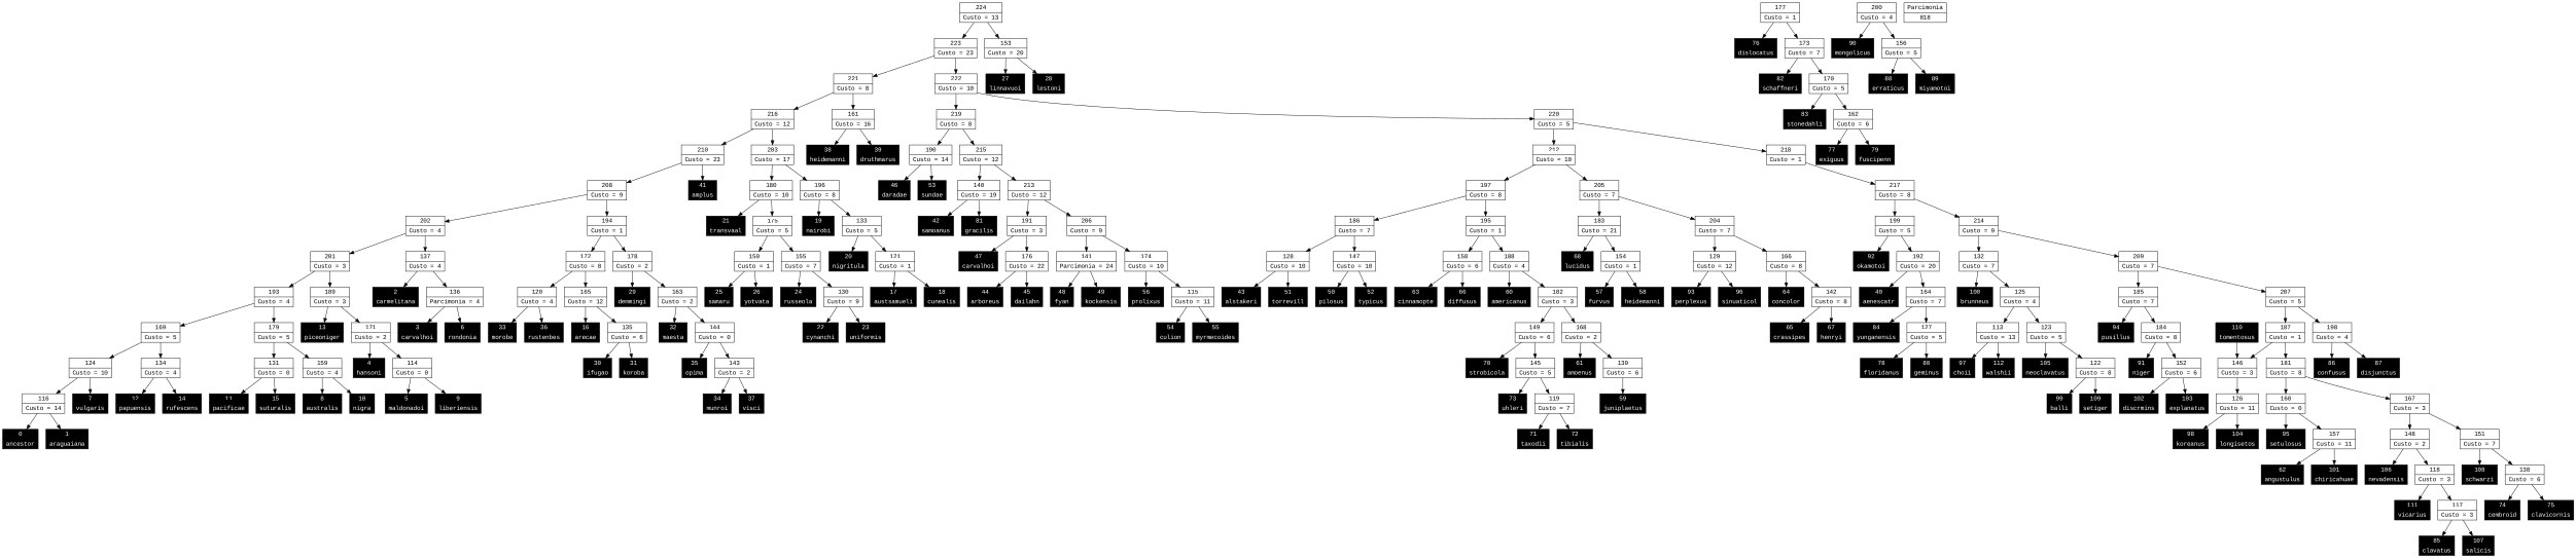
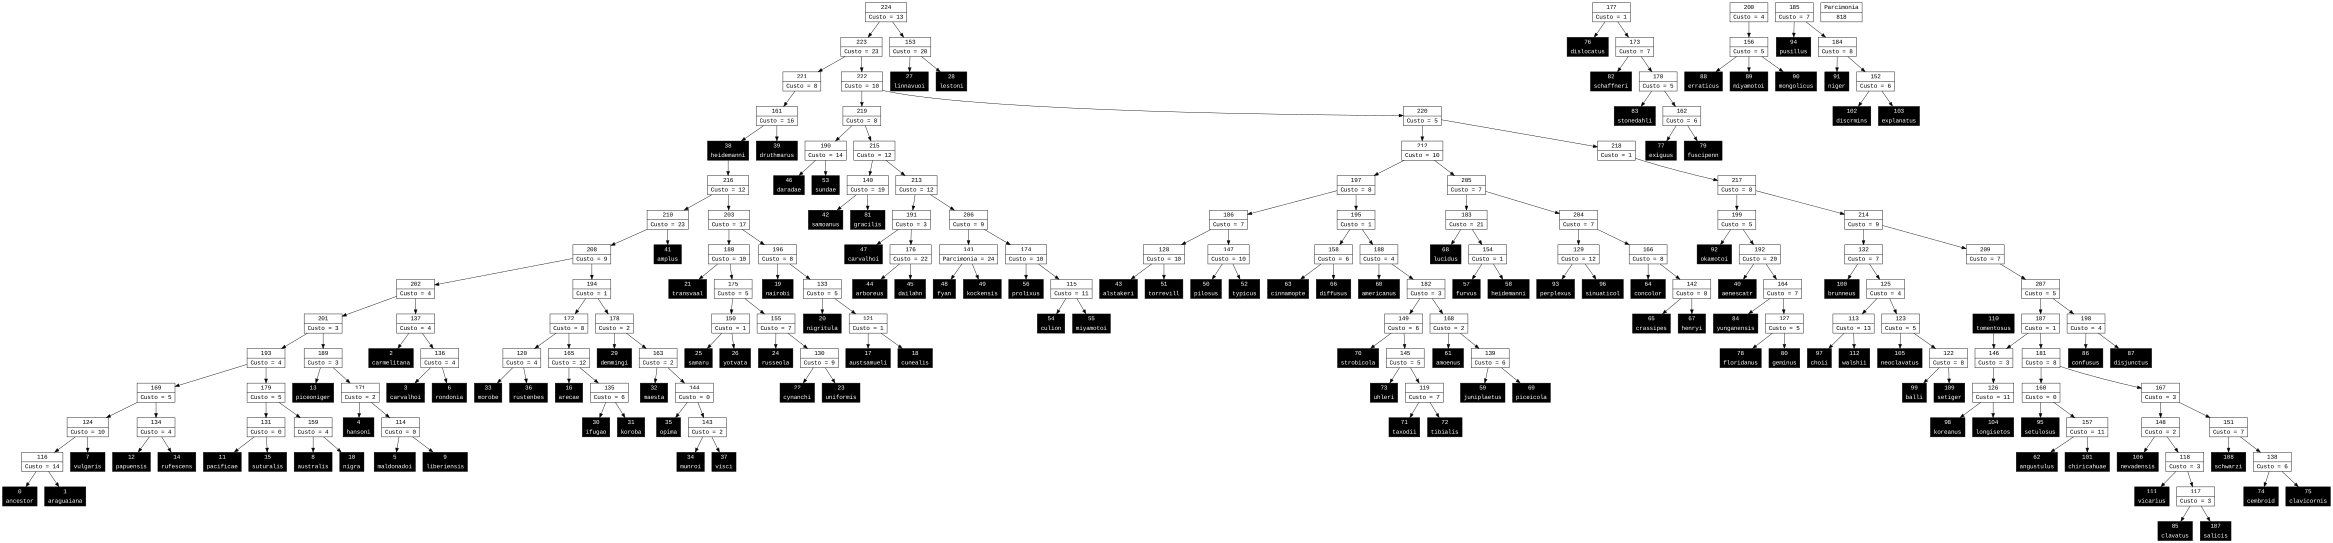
  digraph {
    fontname="Liberation Mono"
    node [color=black fontcolor=white fontname="Liberation Mono" fontsize=14 shape=record style=filled]
    edge [fontname="Liberation Mono"]
    n1 [height=0.5 label="{0 | ancestor}"]
    n2 [height=0.5 label="{1 | araguaiana}"]
    n3 [height=0.5 label="{2 | carmelitana}"]
    n4 [height=0.5 label="{3 | carvalhoi}"]
    n5 [height=0.5 label="{4 | hansoni}"]
    n6 [height=0.5 label="{5 | maldonadoi}"]
    n7 [height=0.5 label="{6 | rondonia}"]
    n8 [height=0.5 label="{7 | vulgaris}"]
    n9 [height=0.5 label="{8 | australis}"]
    n10 [height=0.5 label="{9 | liberiensis}"]
    n11 [height=0.5 label="{10 | nigra}"]
    n12 [height=0.5 label="{11 | pacificae}"]
    n13 [height=0.5 label="{12 | papuensis}"]
    n14 [height=0.5 label="{13 | piceoniger}"]
    n15 [height=0.5 label="{14 | rufescens}"]
    n16 [height=0.5 label="{15 | suturalis}"]
    n17 [height=0.5 label="{16 | arecae}"]
    n18 [height=0.5 label="{17 | austsamueli}"]
    n19 [height=0.5 label="{18 | cunealis}"]
    n20 [height=0.5 label="{19 | nairobi}"]
    n21 [height=0.5 label="{20 | nigritula}"]
    n22 [height=0.5 label="{21 | transvaal}"]
    n23 [height=0.5 label="{22 | cynanchi}"]
    n24 [height=0.5 label="{23 | uniformis}"]
    n25 [height=0.5 label="{24 | russeola}"]
    n26 [height=0.5 label="{25 | samaru}"]
    n27 [height=0.5 label="{26 | yotvata}"]
    n28 [height=0.5 label="{27 | linnavuoi}"]
    n29 [height=0.5 label="{28 | lestoni}"]
    n30 [height=0.5 label="{29 | demmingi}"]
    n31 [height=0.5 label="{30 | ifugao}"]
    n32 [height=0.5 label="{31 | koroba}"]
    n33 [height=0.5 label="{32 | maesta}"]
    n34 [height=0.5 label="{33 | morobe}"]
    n35 [height=0.5 label="{34 | munroi}"]
    n36 [height=0.5 label="{35 | opima}"]
    n37 [height=0.5 label="{36 | rustenbes}"]
    n38 [height=0.5 label="{37 | visci}"]
    n39 [height=0.5 label="{38 | heidemanni}"]
    n40 [height=0.5 label="{39 | druthmarus}"]
    n41 [height=0.5 label="{40 | aenescatr}"]
    n42 [height=0.5 label="{41 | amplus}"]
    n43 [height=0.5 label="{42 | samoanus}"]
    n44 [height=0.5 label="{43 | alstakeri}"]
    n45 [height=0.5 label="{44 | arboreus}"]
    n46 [height=0.5 label="{45 | dailahn}"]
    n47 [height=0.5 label="{46 | daradae}"]
    n48 [height=0.5 label="{47 | carvalhoi}"]
    n49 [height=0.5 label="{48 | fyan}"]
    n50 [height=0.5 label="{49 | kockensis}"]
    n51 [height=0.5 label="{50 | pilosus}"]
    n52 [height=0.5 label="{51 | torrevill}"]
    n53 [height=0.5 label="{52 | typicus}"]
    n54 [height=0.5 label="{53 | sundae}"]
    n55 [height=0.5 label="{54 | culion}"]
-   n56 [height=0.5 label="{55 | myrmecoides}"]
+   n56 [height=0.5 label="{55 | miyamotoi}"]
    n57 [height=0.5 label="{56 | prolixus}"]
    n58 [height=0.5 label="{57 | furvus}"]
    n59 [height=0.5 label="{58 | heidemanni}"]
    n60 [height=0.5 label="{59 | juniplaetus}"]
    n61 [height=0.5 label="{60 | americanus}"]
    n62 [height=0.5 label="{61 | amoenus}"]
    n63 [height=0.5 label="{62 | angustulus}"]
    n64 [height=0.5 label="{63 | cinnamopte}"]
    n65 [height=0.5 label="{64 | concolor}"]
    n66 [height=0.5 label="{65 | crassipes}"]
    n67 [height=0.5 label="{66 | diffusus}"]
    n68 [height=0.5 label="{67 | henryi}"]
    n69 [height=0.5 label="{68 | lucidus}"]
+   n70 [height=0.5 label="{69 | piceicola}"]
    n71 [height=0.5 label="{70 | strobicola}"]
    n72 [height=0.5 label="{71 | taxodii}"]
    n73 [height=0.5 label="{72 | tibialis}"]
    n74 [height=0.5 label="{73 | uhleri}"]
    n75 [height=0.5 label="{74 | cembroid}"]
    n76 [height=0.5 label="{75 | clavicornis}"]
    n77 [height=0.5 label="{76 | dislocatus}"]
    n78 [height=0.5 label="{77 | exiguus}"]
    n79 [height=0.5 label="{78 | floridanus}"]
    n80 [height=0.5 label="{79 | fuscipenn}"]
    n81 [height=0.5 label="{80 | geminus}"]
    n82 [height=0.5 label="{81 | gracilis}"]
    n83 [height=0.5 label="{82 | schaffneri}"]
    n84 [height=0.5 label="{83 | stonedahli}"]
    n85 [height=0.5 label="{84 | yunganensis}"]
    n86 [height=0.5 label="{85 | clavatus}"]
    n87 [height=0.5 label="{86 | confusus}"]
    n88 [height=0.5 label="{87 | disjunctus}"]
    n89 [height=0.5 label="{88 | erraticus}"]
    n90 [height=0.5 label="{89 | miyamotoi}"]
    n91 [height=0.5 label="{90 | mongolicus}"]
    n92 [height=0.5 label="{91 | niger}"]
    n93 [height=0.5 label="{92 | okamotoi}"]
    n94 [height=0.5 label="{93 | perplexus}"]
    n95 [height=0.5 label="{94 | pusillus}"]
    n96 [height=0.5 label="{95 | setulosus}"]
    n97 [height=0.5 label="{96 | sinuaticol}"]
    n98 [height=0.5 label="{97 | choii}"]
    n99 [height=0.5 label="{98 | koreanus}"]
    n100 [height=0.5 label="{99 | balli}"]
    n101 [height=0.5 label="{100 | brunneus}"]
    n102 [height=0.5 label="{101 | chiricahuae}"]
    n103 [height=0.5 label="{102 | discrmins}"]
    n104 [height=0.5 label="{103 | explanatus}"]
    n105 [height=0.5 label="{104 | longisetos}"]
    n106 [height=0.5 label="{105 | neoclavatus}"]
    n107 [height=0.5 label="{106 | nevadensis}"]
    n108 [height=0.5 label="{107 | salicis}"]
    n109 [height=0.5 label="{108 | schwarzi}"]
    n110 [height=0.5 label="{109 | setiger}"]
    n111 [height=0.5 label="{110 | tomentosus}"]
    n112 [label="{146|Custo = 3}" color="" fontcolor="" fontsize="" style=""]
    n113 [height=0.5 label="{111 | vicarius}"]
    n114 [height=0.5 label="{112 | walshii}"]
    n115 [label="{113|Custo = 13}" color="" fontcolor="" fontsize="" style=""]
    n116 [label="{114|Custo = 0}" color="" fontcolor="" fontsize="" style=""]
    n117 [label="{115|Custo = 11}" color="" fontcolor="" fontsize="" style=""]
    n118 [label="{116|Custo = 14}" color="" fontcolor="" fontsize="" style=""]
    n119 [label="{117|Custo = 3}" color="" fontcolor="" fontsize="" style=""]
    n120 [label="{118|Custo = 3}" color="" fontcolor="" fontsize="" style=""]
    n121 [label="{119|Custo = 7}" color="" fontcolor="" fontsize="" style=""]
    n122 [label="{120|Custo = 4}" color="" fontcolor="" fontsize="" style=""]
    n123 [label="{121|Custo = 1}" color="" fontcolor="" fontsize="" style=""]
    n124 [label="{122|Custo = 8}" color="" fontcolor="" fontsize="" style=""]
    n125 [label="{123|Custo = 5}" color="" fontcolor="" fontsize="" style=""]
    n126 [label="{124|Custo = 10}" color="" fontcolor="" fontsize="" style=""]
    n127 [label="{125|Custo = 4}" color="" fontcolor="" fontsize="" style=""]
    n128 [label="{126|Custo = 11}" color="" fontcolor="" fontsize="" style=""]
    n129 [label="{127|Custo = 5}" color="" fontcolor="" fontsize="" style=""]
    n130 [label="{128|Custo = 10}" color="" fontcolor="" fontsize="" style=""]
    n131 [label="{129|Custo = 12}" color="" fontcolor="" fontsize="" style=""]
    n132 [label="{130|Custo = 9}" color="" fontcolor="" fontsize="" style=""]
    n133 [label="{131|Custo = 0}" color="" fontcolor="" fontsize="" style=""]
    n134 [label="{132|Custo = 7}" color="" fontcolor="" fontsize="" style=""]
    n135 [label="{133|Custo = 5}" color="" fontcolor="" fontsize="" style=""]
    n136 [label="{134|Custo = 4}" color="" fontcolor="" fontsize="" style=""]
    n137 [label="{135|Custo = 6}" color="" fontcolor="" fontsize="" style=""]
-   n138 [label="{136|Parcimonia = 4}" color="" fontcolor="" fontsize="" style=""]
+   n138 [label="{136|Custo = 4}" color="" fontcolor="" fontsize="" style=""]
    n139 [label="{137|Custo = 4}" color="" fontcolor="" fontsize="" style=""]
    n140 [label="{138|Custo = 6}" color="" fontcolor="" fontsize="" style=""]
    n141 [label="{139|Custo = 6}" color="" fontcolor="" fontsize="" style=""]
    n142 [label="{140|Custo = 19}" color="" fontcolor="" fontsize="" style=""]
    n143 [label="{141|Parcimonia = 24}" color="" fontcolor="" fontsize="" style=""]
    n144 [label="{142|Custo = 8}" color="" fontcolor="" fontsize="" style=""]
    n145 [label="{143|Custo = 2}" color="" fontcolor="" fontsize="" style=""]
    n146 [label="{144|Custo = 0}" color="" fontcolor="" fontsize="" style=""]
    n147 [label="{145|Custo = 5}" color="" fontcolor="" fontsize="" style=""]
    n148 [label="{147|Custo = 10}" color="" fontcolor="" fontsize="" style=""]
    n149 [label="{148|Custo = 2}" color="" fontcolor="" fontsize="" style=""]
    n150 [label="{149|Custo = 6}" color="" fontcolor="" fontsize="" style=""]
    n151 [label="{150|Custo = 1}" color="" fontcolor="" fontsize="" style=""]
    n152 [label="{151|Custo = 7}" color="" fontcolor="" fontsize="" style=""]
    n153 [label="{152|Custo = 6}" color="" fontcolor="" fontsize="" style=""]
    n154 [label="{153|Custo = 20}" color="" fontcolor="" fontsize="" style=""]
    n155 [label="{154|Custo = 1}" color="" fontcolor="" fontsize="" style=""]
    n156 [label="{155|Custo = 7}" color="" fontcolor="" fontsize="" style=""]
    n157 [label="{156|Custo = 5}" color="" fontcolor="" fontsize="" style=""]
    n158 [label="{157|Custo = 11}" color="" fontcolor="" fontsize="" style=""]
    n159 [label="{158|Custo = 6}" color="" fontcolor="" fontsize="" style=""]
    n160 [label="{159|Custo = 4}" color="" fontcolor="" fontsize="" style=""]
    n161 [label="{160|Custo = 0}" color="" fontcolor="" fontsize="" style=""]
    n162 [label="{161|Custo = 16}" color="" fontcolor="" fontsize="" style=""]
    n163 [label="{162|Custo = 6}" color="" fontcolor="" fontsize="" style=""]
    n164 [label="{163|Custo = 2}" color="" fontcolor="" fontsize="" style=""]
    n165 [label="{164|Custo = 7}" color="" fontcolor="" fontsize="" style=""]
    n166 [label="{165|Custo = 12}" color="" fontcolor="" fontsize="" style=""]
    n167 [label="{166|Custo = 8}" color="" fontcolor="" fontsize="" style=""]
    n168 [label="{167|Custo = 3}" color="" fontcolor="" fontsize="" style=""]
    n169 [label="{168|Custo = 2}" color="" fontcolor="" fontsize="" style=""]
    n170 [label="{169|Custo = 5}" color="" fontcolor="" fontsize="" style=""]
    n171 [label="{170|Custo = 5}" color="" fontcolor="" fontsize="" style=""]
    n172 [label="{171|Custo = 2}" color="" fontcolor="" fontsize="" style=""]
    n173 [label="{172|Custo = 8}" color="" fontcolor="" fontsize="" style=""]
    n174 [label="{173|Custo = 7}" color="" fontcolor="" fontsize="" style=""]
    n175 [label="{174|Custo = 10}" color="" fontcolor="" fontsize="" style=""]
    n176 [label="{175|Custo = 5}" color="" fontcolor="" fontsize="" style=""]
    n177 [label="{176|Custo = 22}" color="" fontcolor="" fontsize="" style=""]
    n178 [label="{177|Custo = 1}" color="" fontcolor="" fontsize="" style=""]
    n179 [label="{178|Custo = 2}" color="" fontcolor="" fontsize="" style=""]
    n180 [label="{179|Custo = 5}" color="" fontcolor="" fontsize="" style=""]
    n181 [label="{180|Custo = 10}" color="" fontcolor="" fontsize="" style=""]
    n182 [label="{181|Custo = 8}" color="" fontcolor="" fontsize="" style=""]
    n183 [label="{182|Custo = 3}" color="" fontcolor="" fontsize="" style=""]
    n184 [label="{183|Custo = 21}" color="" fontcolor="" fontsize="" style=""]
    n185 [label="{184|Custo = 8}" color="" fontcolor="" fontsize="" style=""]
    n186 [label="{185|Custo = 7}" color="" fontcolor="" fontsize="" style=""]
    n187 [label="{186|Custo = 7}" color="" fontcolor="" fontsize="" style=""]
    n188 [label="{187|Custo = 1}" color="" fontcolor="" fontsize="" style=""]
    n189 [label="{188|Custo = 4}" color="" fontcolor="" fontsize="" style=""]
    n190 [label="{189|Custo = 3}" color="" fontcolor="" fontsize="" style=""]
    n191 [label="{190|Custo = 14}" color="" fontcolor="" fontsize="" style=""]
    n192 [label="{191|Custo = 3}" color="" fontcolor="" fontsize="" style=""]
    n193 [label="{192|Custo = 20}" color="" fontcolor="" fontsize="" style=""]
    n194 [label="{193|Custo = 4}" color="" fontcolor="" fontsize="" style=""]
    n195 [label="{194|Custo = 1}" color="" fontcolor="" fontsize="" style=""]
    n196 [label="{195|Custo = 1}" color="" fontcolor="" fontsize="" style=""]
    n197 [label="{196|Custo = 8}" color="" fontcolor="" fontsize="" style=""]
    n198 [label="{197|Custo = 8}" color="" fontcolor="" fontsize="" style=""]
    n199 [label="{198|Custo = 4}" color="" fontcolor="" fontsize="" style=""]
    n200 [label="{199|Custo = 5}" color="" fontcolor="" fontsize="" style=""]
    n201 [label="{200|Custo = 4}" color="" fontcolor="" fontsize="" style=""]
    n202 [label="{201|Custo = 3}" color="" fontcolor="" fontsize="" style=""]
    n203 [label="{202|Custo = 4}" color="" fontcolor="" fontsize="" style=""]
    n204 [label="{203|Custo = 17}" color="" fontcolor="" fontsize="" style=""]
    n205 [label="{204|Custo = 7}" color="" fontcolor="" fontsize="" style=""]
    n206 [label="{205|Custo = 7}" color="" fontcolor="" fontsize="" style=""]
    n207 [label="{206|Custo = 9}" color="" fontcolor="" fontsize="" style=""]
    n208 [label="{207|Custo = 5}" color="" fontcolor="" fontsize="" style=""]
    n209 [label="{208|Custo = 9}" color="" fontcolor="" fontsize="" style=""]
    n210 [label="{209|Custo = 7}" color="" fontcolor="" fontsize="" style=""]
    n211 [label="{210|Custo = 23}" color="" fontcolor="" fontsize="" style=""]
    n212 [label="{212|Custo = 10}" color="" fontcolor="" fontsize="" style=""]
    n213 [label="{213|Custo = 12}" color="" fontcolor="" fontsize="" style=""]
    n214 [label="{214|Custo = 9}" color="" fontcolor="" fontsize="" style=""]
    n215 [label="{215|Custo = 12}" color="" fontcolor="" fontsize="" style=""]
    n216 [label="{216|Custo = 12}" color="" fontcolor="" fontsize="" style=""]
    n217 [label="{217|Custo = 8}" color="" fontcolor="" fontsize="" style=""]
    n218 [label="{218|Custo = 1}" color="" fontcolor="" fontsize="" style=""]
    n219 [label="{219|Custo = 8}" color="" fontcolor="" fontsize="" style=""]
    n220 [label="{220|Custo = 5}" color="" fontcolor="" fontsize="" style=""]
    n221 [label="{221|Custo = 8}" color="" fontcolor="" fontsize="" style=""]
    n222 [label="{222|Custo = 10}" color="" fontcolor="" fontsize="" style=""]
    n223 [label="{223|Custo = 23}" color="" fontcolor="" fontsize="" style=""]
    n224 [label="{224|Custo = 13}" color="" fontcolor="" fontsize="" style=""]
    n225 [label="{Parcimonia|818}" color="" fontcolor="" fontsize="" style=""]
    n111 -> n112
    n112 -> n128
    n115 -> n98
    n115 -> n114
    n116 -> n6
    n116 -> n10
    n117 -> n55
    n117 -> n56
    n118 -> n1
    n118 -> n2
    n119 -> n86
    n119 -> n108
    n120 -> n113
    n120 -> n119
    n121 -> n72
    n121 -> n73
    n122 -> n34
    n122 -> n37
    n123 -> n18
    n123 -> n19
    n124 -> n100
    n124 -> n110
    n125 -> n106
    n125 -> n124
    n126 -> n8
    n126 -> n118
    n127 -> n115
    n127 -> n125
    n128 -> n99
    n128 -> n105
    n129 -> n79
    n129 -> n81
    n130 -> n44
    n130 -> n52
    n131 -> n94
    n131 -> n97
    n132 -> n23
    n132 -> n24
    n133 -> n12
    n133 -> n16
    n134 -> n101
    n134 -> n127
    n135 -> n21
    n135 -> n123
    n136 -> n13
    n136 -> n15
    n137 -> n31
    n137 -> n32
    n138 -> n4
    n138 -> n7
    n139 -> n3
    n139 -> n138
    n140 -> n75
    n140 -> n76
    n141 -> n60
+   n141 -> n70
    n142 -> n43
    n142 -> n82
    n143 -> n49
    n143 -> n50
    n144 -> n66
    n144 -> n68
    n145 -> n35
    n145 -> n38
    n146 -> n36
    n146 -> n145
    n147 -> n74
    n147 -> n121
    n148 -> n51
    n148 -> n53
    n149 -> n107
    n149 -> n120
    n150 -> n71
    n150 -> n147
    n151 -> n26
    n151 -> n27
    n152 -> n109
    n152 -> n140
    n153 -> n103
    n153 -> n104
    n154 -> n28
    n154 -> n29
    n155 -> n58
    n155 -> n59
    n156 -> n25
    n156 -> n132
    n157 -> n89
    n157 -> n90
    n158 -> n63
    n158 -> n102
    n159 -> n64
    n159 -> n67
    n160 -> n9
    n160 -> n11
    n161 -> n96
    n161 -> n158
    n162 -> n39
    n162 -> n40
    n163 -> n78
    n163 -> n80
    n164 -> n33
    n164 -> n146
    n165 -> n85
    n165 -> n129
    n166 -> n17
    n166 -> n137
    n167 -> n65
    n167 -> n144
    n168 -> n149
    n168 -> n152
    n169 -> n62
    n169 -> n141
    n170 -> n126
    n170 -> n136
    n171 -> n84
    n171 -> n163
    n172 -> n5
    n172 -> n116
    n173 -> n122
    n173 -> n166
    n174 -> n83
    n174 -> n171
    n175 -> n57
    n175 -> n117
    n176 -> n151
    n176 -> n156
    n177 -> n45
    n177 -> n46
    n178 -> n77
    n178 -> n174
    n179 -> n30
    n179 -> n164
    n180 -> n133
    n180 -> n160
    n181 -> n22
    n181 -> n176
    n182 -> n161
    n182 -> n168
    n183 -> n150
    n183 -> n169
    n184 -> n69
    n184 -> n155
    n185 -> n92
    n185 -> n153
    n186 -> n95
    n186 -> n185
    n187 -> n130
    n187 -> n148
    n188 -> n112
    n188 -> n182
    n189 -> n61
    n189 -> n183
    n190 -> n14
    n190 -> n172
    n191 -> n47
    n191 -> n54
    n192 -> n48
    n192 -> n177
    n193 -> n41
    n193 -> n165
    n194 -> n170
    n194 -> n180
    n195 -> n173
    n195 -> n179
    n196 -> n159
    n196 -> n189
    n197 -> n20
    n197 -> n135
    n198 -> n187
    n198 -> n196
    n199 -> n87
    n199 -> n88
    n200 -> n93
    n200 -> n193
-   n201 -> n91
+   n157 -> n91
    n201 -> n157
    n202 -> n190
    n202 -> n194
    n203 -> n139
    n203 -> n202
    n204 -> n181
    n204 -> n197
    n205 -> n131
    n205 -> n167
    n206 -> n184
    n206 -> n205
    n207 -> n143
    n207 -> n175
    n208 -> n188
    n208 -> n199
    n209 -> n195
    n209 -> n203
-   n210 -> n186
    n210 -> n208
    n211 -> n42
    n211 -> n209
    n212 -> n198
    n212 -> n206
    n213 -> n192
    n213 -> n207
    n214 -> n134
    n214 -> n210
    n215 -> n142
    n215 -> n213
    n216 -> n204
    n216 -> n211
    n217 -> n200
    n217 -> n214
    n218 -> n217
    n219 -> n191
    n219 -> n215
    n220 -> n212
    n220 -> n218
    n221 -> n162
-   n221 -> n216
+   n39 -> n216
    n222 -> n219
    n222 -> n220
    n223 -> n221
    n223 -> n222
    n224 -> n154
    n224 -> n223
  }
